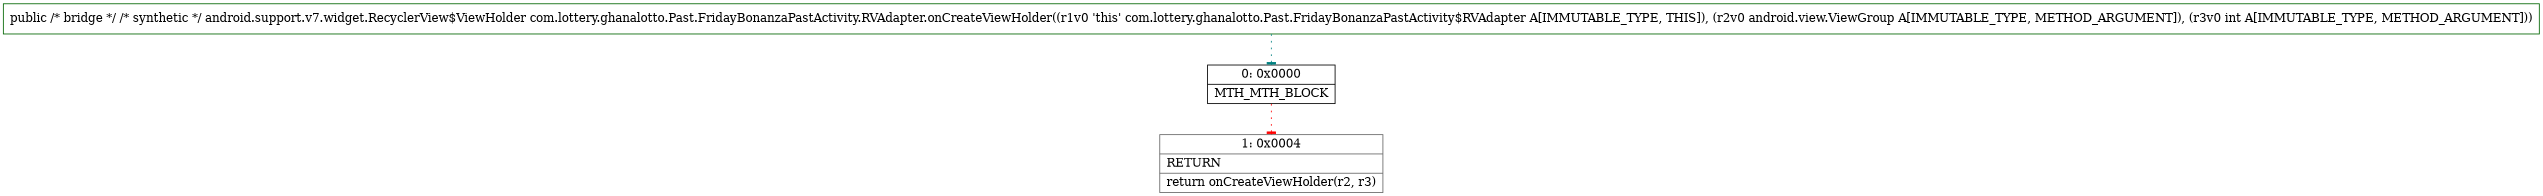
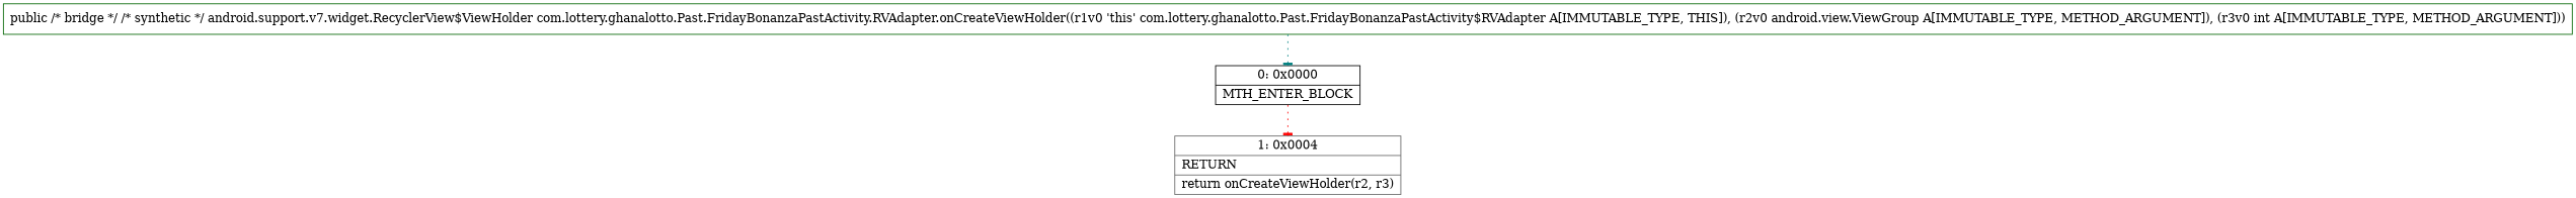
  digraph {
    node [shape=record]
    edge [style=dotted arrowhead=tee]
-   n1 [label="{0\:\ 0x0000|MTH_MTH_BLOCK\l}" color=black]
+   n1 [label="{0\:\ 0x0000|MTH_ENTER_BLOCK\l}" color=black]
    n2 [label="{1\:\ 0x0004|RETURN\l|return onCreateViewHolder(r2, r3)\l}" color=gray40]
    n3 [label="{public \/* bridge *\/ \/* synthetic *\/ android.support.v7.widget.RecyclerView$ViewHolder com.lottery.ghanalotto.Past.FridayBonanzaPastActivity.RVAdapter.onCreateViewHolder((r1v0 'this' com.lottery.ghanalotto.Past.FridayBonanzaPastActivity$RVAdapter A[IMMUTABLE_TYPE, THIS]), (r2v0 android.view.ViewGroup A[IMMUTABLE_TYPE, METHOD_ARGUMENT]), (r3v0 int A[IMMUTABLE_TYPE, METHOD_ARGUMENT])) }" color=darkgreen]
    n1 -> n2 [color=red]
    n3 -> n1 [color=teal]
  }
